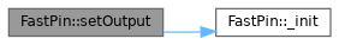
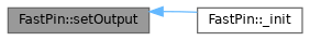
  digraph {
    rankdir=LR
    node [fontname=Helvetica fontsize=10 shape=box style=filled]
    n1 [color=gray40 fillcolor=grey60 fontcolor=black height=0.2 label="FastPin::setOutput" width=0.4]
    n2 [color=grey40 fillcolor=white height=0.2 label="FastPin::_init" width=0.4]
-   n1 -> n2 [color=steelblue1 fontname=Helvetica fontsize=10 labelfontname=Helvetica labelfontsize=10 style=solid]
+   n2 -> n1 [color=steelblue1 fontname=Helvetica fontsize=10 labelfontname=Helvetica labelfontsize=10 style=solid]
  }
